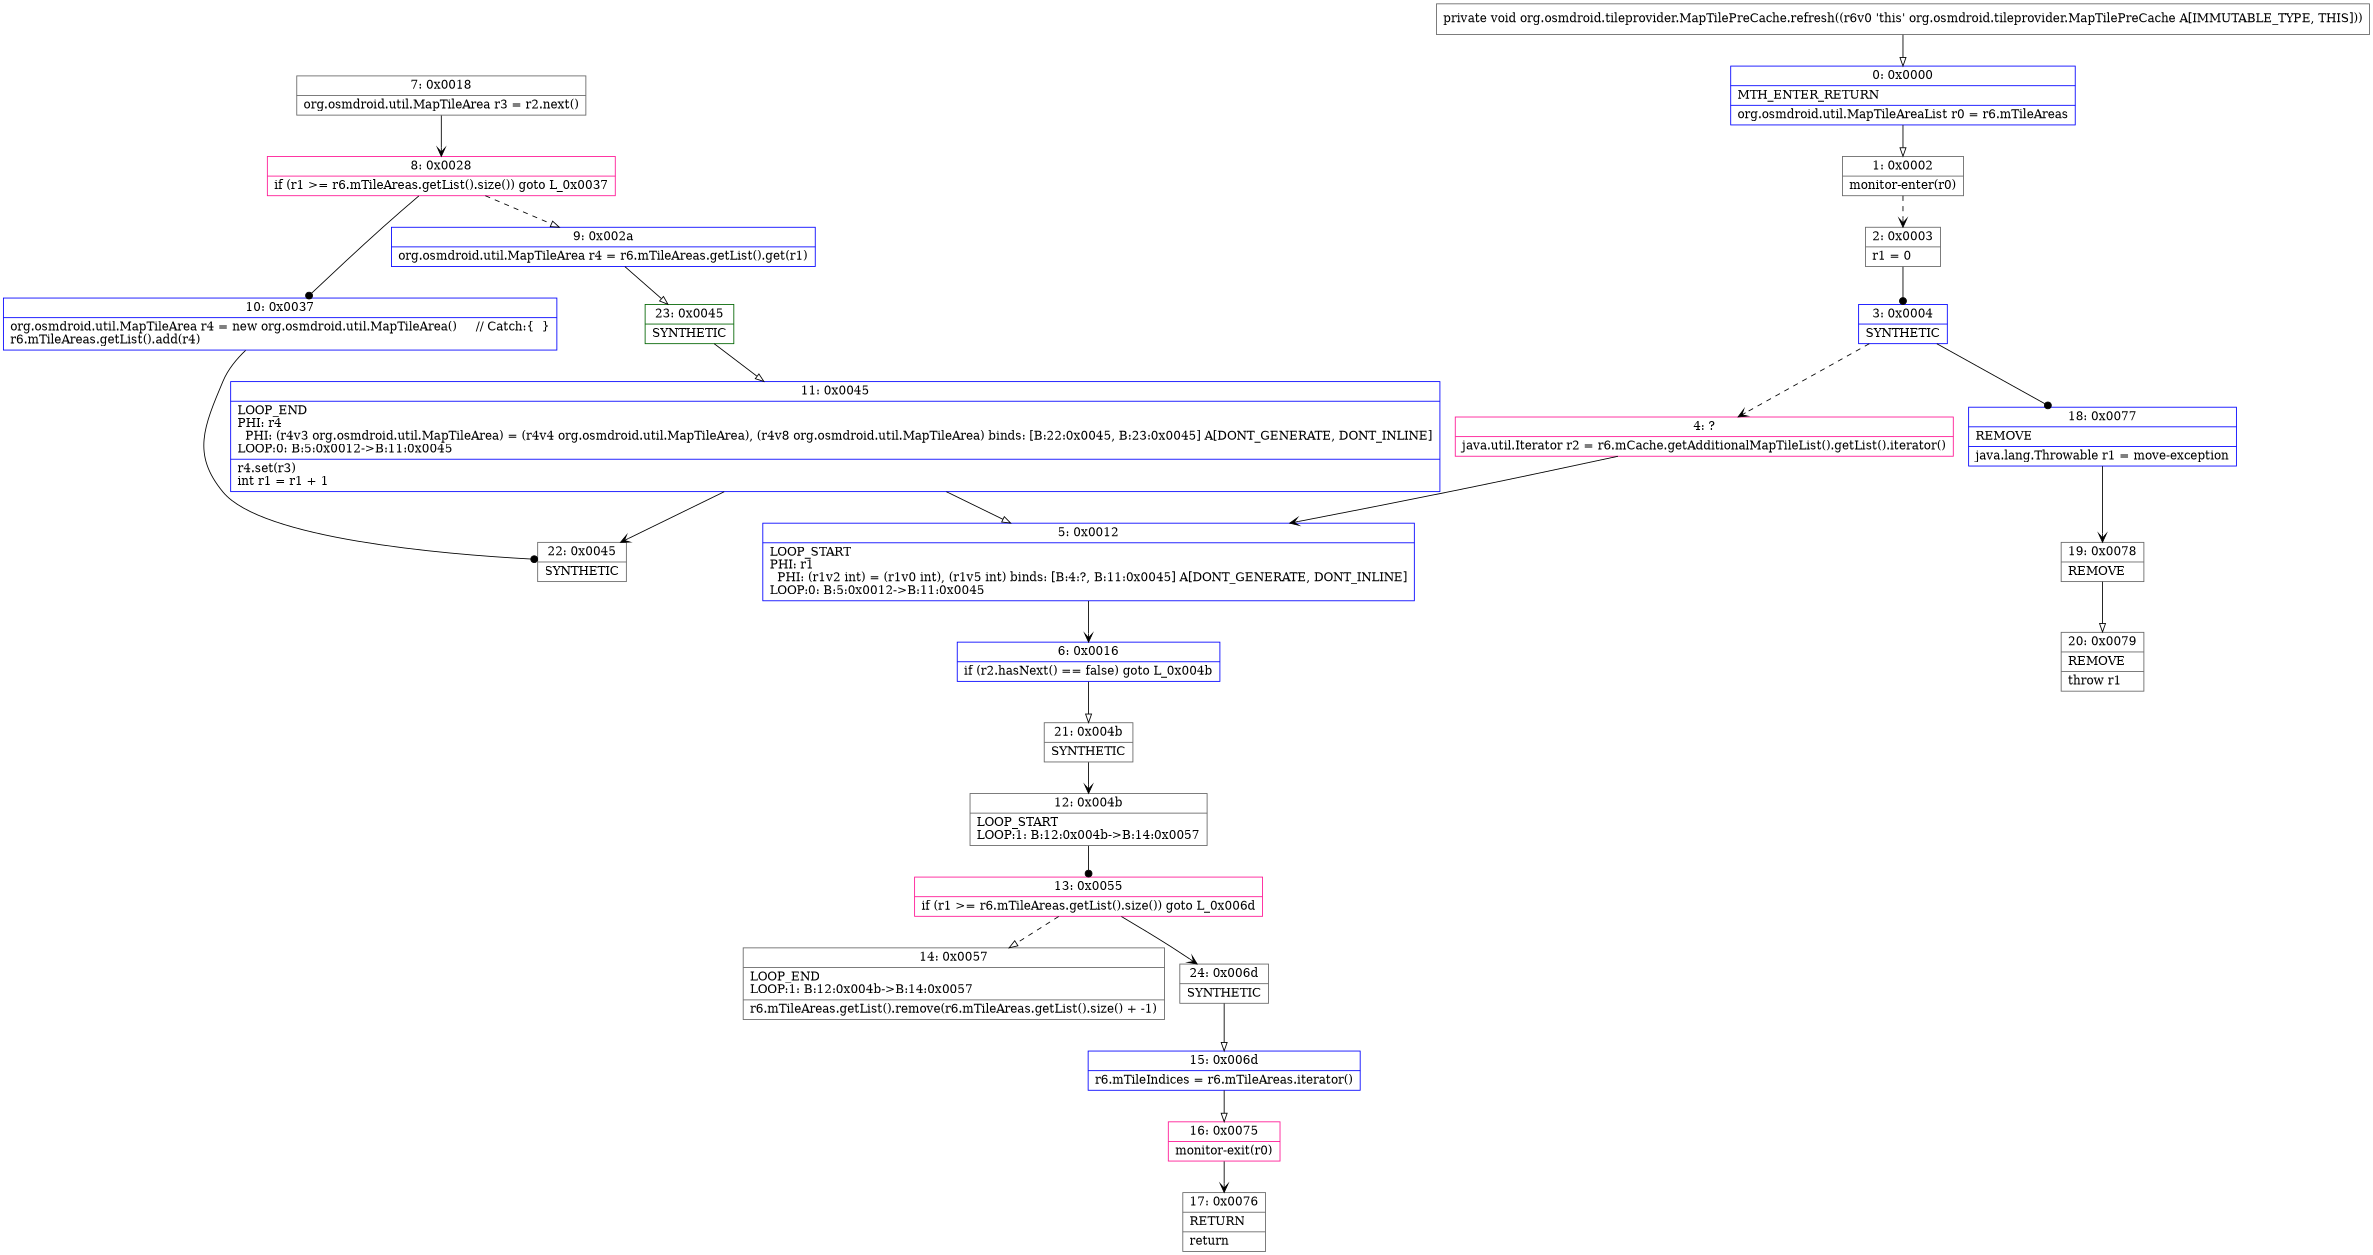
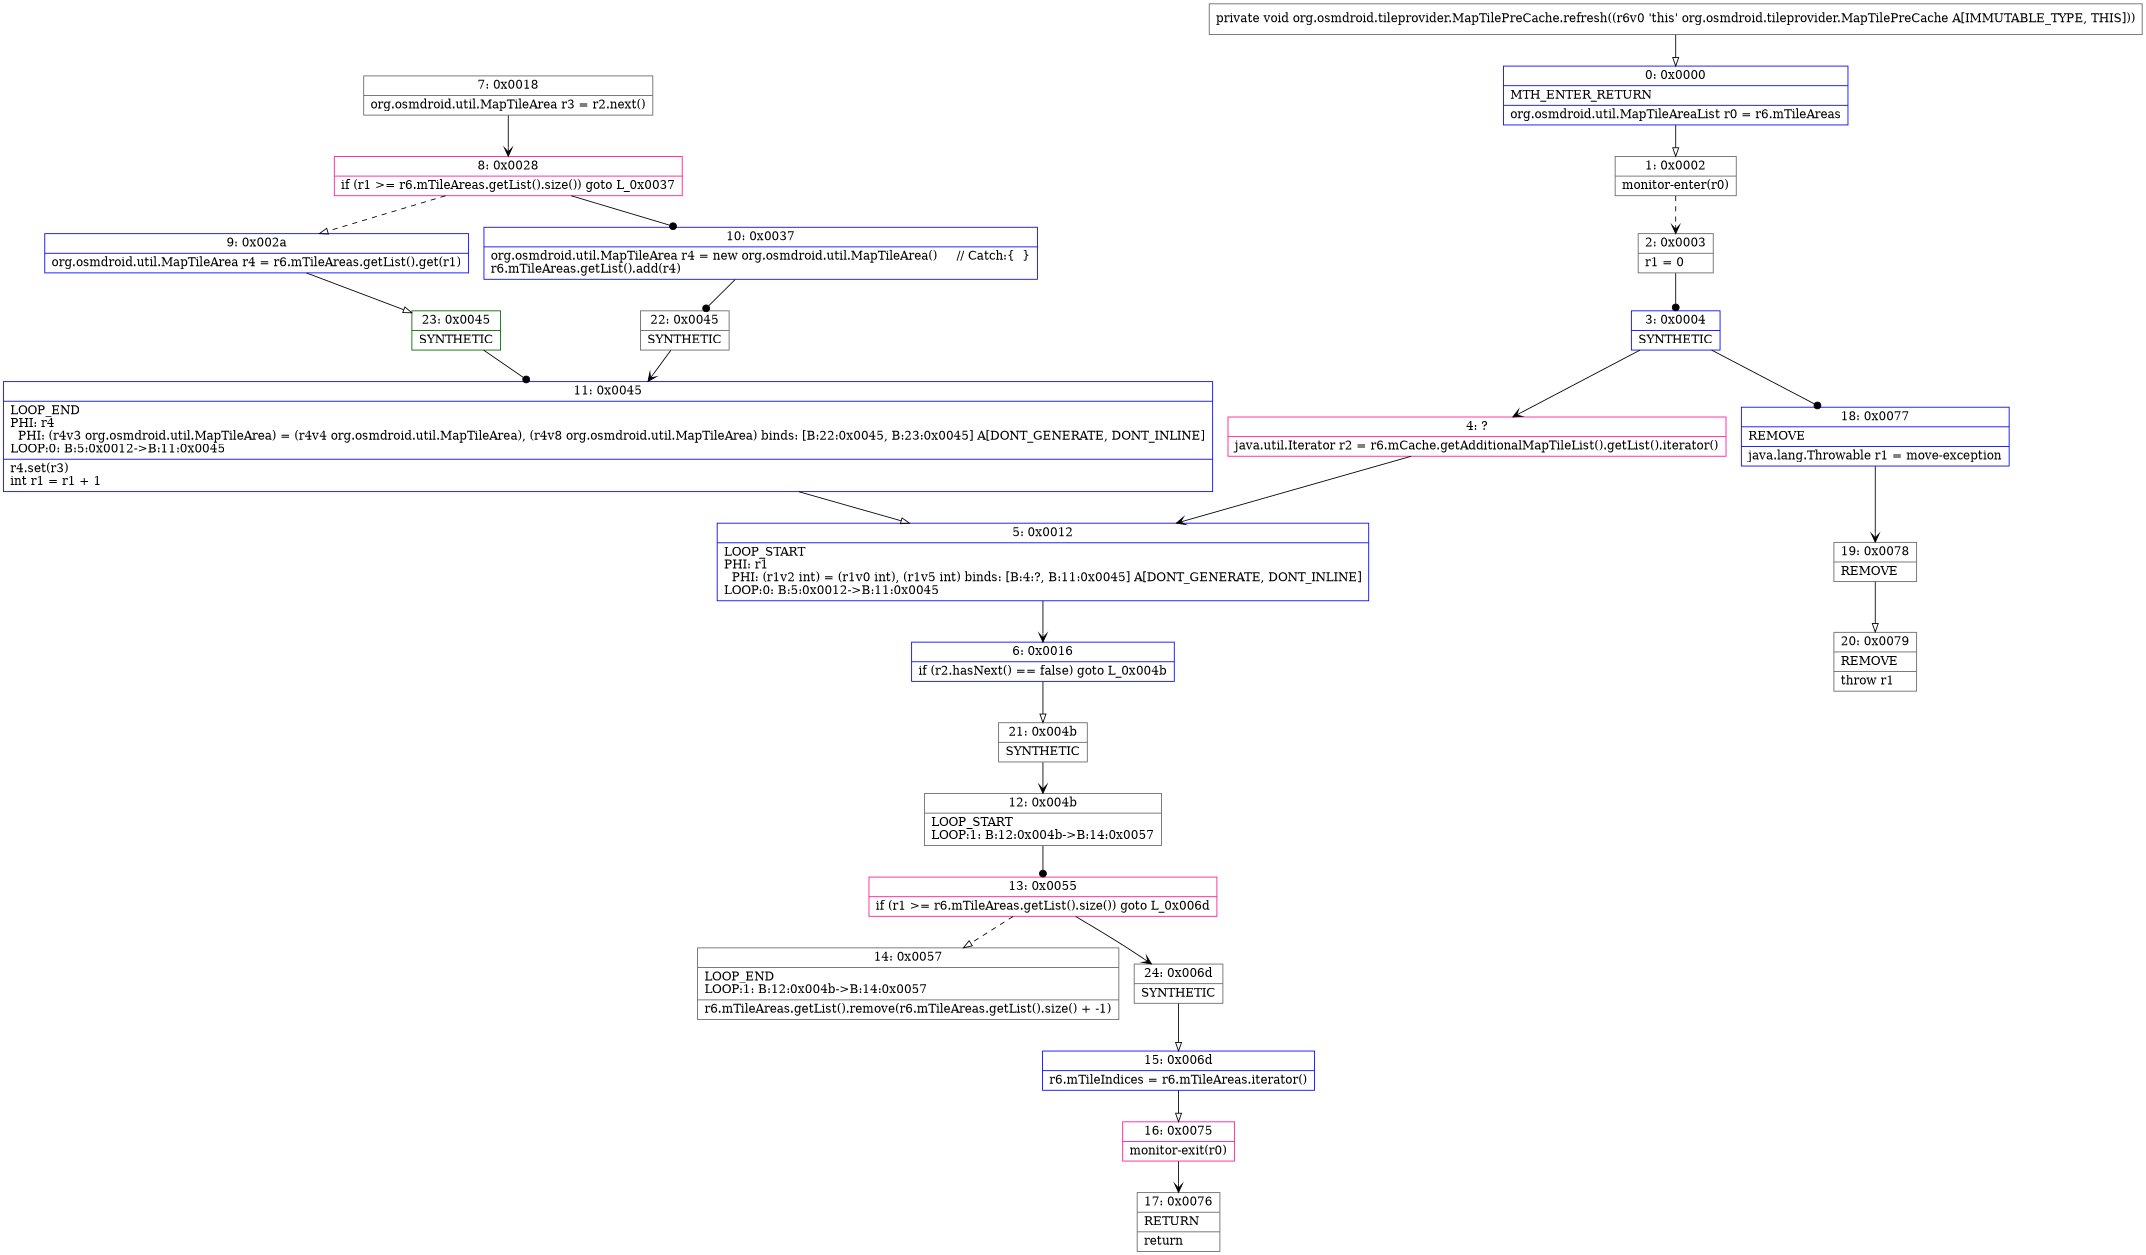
  digraph {
    node [color=gray40 shape=record]
    edge [arrowhead=onormal]
    n1 [color=blue label="{0\:\ 0x0000|MTH_ENTER_RETURN\l|org.osmdroid.util.MapTileAreaList r0 = r6.mTileAreas\l}"]
    n2 [label="{1\:\ 0x0002|monitor\-enter(r0)\l}"]
    n3 [label="{2\:\ 0x0003|r1 = 0\l}"]
    n4 [color=blue label="{3\:\ 0x0004|SYNTHETIC\l}"]
    n5 [color=deeppink label="{4\:\ ?|java.util.Iterator r2 = r6.mCache.getAdditionalMapTileList().getList().iterator()\l}"]
    n6 [color=blue label="{18\:\ 0x0077|REMOVE\l|java.lang.Throwable r1 = move\-exception\l}"]
    n7 [color=blue label="{5\:\ 0x0012|LOOP_START\lPHI: r1 \l  PHI: (r1v2 int) = (r1v0 int), (r1v5 int) binds: [B:4:?, B:11:0x0045] A[DONT_GENERATE, DONT_INLINE]\lLOOP:0: B:5:0x0012\-\>B:11:0x0045\l}"]
    n8 [label="{19\:\ 0x0078|REMOVE\l}"]
    n9 [color=blue label="{6\:\ 0x0016|if (r2.hasNext() == false) goto L_0x004b\l}"]
    n10 [label="{21\:\ 0x004b|SYNTHETIC\l}"]
    n11 [label="{7\:\ 0x0018|org.osmdroid.util.MapTileArea r3 = r2.next()\l}"]
    n12 [color=deeppink label="{8\:\ 0x0028|if (r1 \>= r6.mTileAreas.getList().size()) goto L_0x0037\l}"]
    n13 [label="{12\:\ 0x004b|LOOP_START\lLOOP:1: B:12:0x004b\-\>B:14:0x0057\l}"]
    n14 [color=blue label="{9\:\ 0x002a|org.osmdroid.util.MapTileArea r4 = r6.mTileAreas.getList().get(r1)\l}"]
    n15 [color=blue label="{10\:\ 0x0037|org.osmdroid.util.MapTileArea r4 = new org.osmdroid.util.MapTileArea()     \/\/ Catch:\{  \}\lr6.mTileAreas.getList().add(r4)\l}"]
    n16 [color=darkgreen label="{23\:\ 0x0045|SYNTHETIC\l}"]
    n17 [label="{22\:\ 0x0045|SYNTHETIC\l}"]
    n18 [color=blue label="{11\:\ 0x0045|LOOP_END\lPHI: r4 \l  PHI: (r4v3 org.osmdroid.util.MapTileArea) = (r4v4 org.osmdroid.util.MapTileArea), (r4v8 org.osmdroid.util.MapTileArea) binds: [B:22:0x0045, B:23:0x0045] A[DONT_GENERATE, DONT_INLINE]\lLOOP:0: B:5:0x0012\-\>B:11:0x0045\l|r4.set(r3)\lint r1 = r1 + 1\l}"]
    n19 [color=deeppink label="{13\:\ 0x0055|if (r1 \>= r6.mTileAreas.getList().size()) goto L_0x006d\l}"]
    n20 [label="{14\:\ 0x0057|LOOP_END\lLOOP:1: B:12:0x004b\-\>B:14:0x0057\l|r6.mTileAreas.getList().remove(r6.mTileAreas.getList().size() + \-1)\l}"]
    n21 [label="{24\:\ 0x006d|SYNTHETIC\l}"]
    n22 [color=blue label="{15\:\ 0x006d|r6.mTileIndices = r6.mTileAreas.iterator()\l}"]
    n23 [color=deeppink label="{16\:\ 0x0075|monitor\-exit(r0)\l}"]
    n24 [label="{17\:\ 0x0076|RETURN\l|return\l}"]
    n25 [label="{20\:\ 0x0079|REMOVE\l|throw r1\l}"]
    n26 [label="{private void org.osmdroid.tileprovider.MapTilePreCache.refresh((r6v0 'this' org.osmdroid.tileprovider.MapTilePreCache A[IMMUTABLE_TYPE, THIS])) }"]
    n1 -> n2
    n2 -> n3 [arrowhead=vee style=dashed]
    n3 -> n4 [arrowhead=dot]
-   n4 -> n5 [arrowhead=vee style=dashed]
+   n4 -> n5 [arrowhead=vee]
    n4 -> n6 [arrowhead=dot]
    n5 -> n7 [arrowhead=vee]
    n6 -> n8 [arrowhead=vee]
    n7 -> n9 [arrowhead=vee]
    n8 -> n25
    n9 -> n10
    n10 -> n13 [arrowhead=vee]
    n11 -> n12 [arrowhead=vee]
    n12 -> n14 [style=dashed]
    n12 -> n15 [arrowhead=dot]
    n13 -> n19 [arrowhead=dot]
    n14 -> n16
    n15 -> n17 [arrowhead=dot]
-   n16 -> n18
-   n18 -> n17 [arrowhead=vee]
+   n16 -> n18 [arrowhead=dot]
+   n17 -> n18 [arrowhead=vee]
    n18 -> n7
    n19 -> n20 [style=dashed]
    n19 -> n21 [arrowhead=vee]
    n21 -> n22
    n22 -> n23
    n23 -> n24 [arrowhead=vee]
    n26 -> n1
  }
